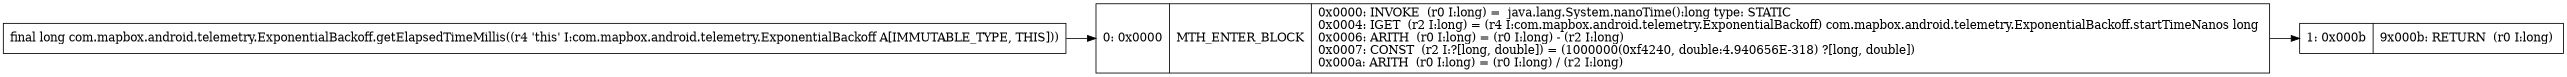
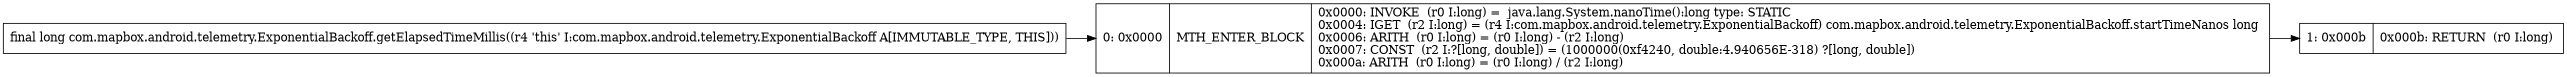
  digraph {
    rankdir=LR
    node [shape=record]
    n1 [label="{0\:\ 0x0000|MTH_ENTER_BLOCK\l|0x0000: INVOKE  (r0 I:long) =  java.lang.System.nanoTime():long type: STATIC \l0x0004: IGET  (r2 I:long) = (r4 I:com.mapbox.android.telemetry.ExponentialBackoff) com.mapbox.android.telemetry.ExponentialBackoff.startTimeNanos long \l0x0006: ARITH  (r0 I:long) = (r0 I:long) \- (r2 I:long) \l0x0007: CONST  (r2 I:?[long, double]) = (1000000(0xf4240, double:4.940656E\-318) ?[long, double]) \l0x000a: ARITH  (r0 I:long) = (r0 I:long) \/ (r2 I:long) \l}"]
-   n2 [label="{1\:\ 0x000b|9x000b: RETURN  (r0 I:long) \l}"]
+   n2 [label="{1\:\ 0x000b|0x000b: RETURN  (r0 I:long) \l}"]
    n3 [label="{final long com.mapbox.android.telemetry.ExponentialBackoff.getElapsedTimeMillis((r4 'this' I:com.mapbox.android.telemetry.ExponentialBackoff A[IMMUTABLE_TYPE, THIS])) }"]
    n1 -> n2
    n3 -> n1
  }
